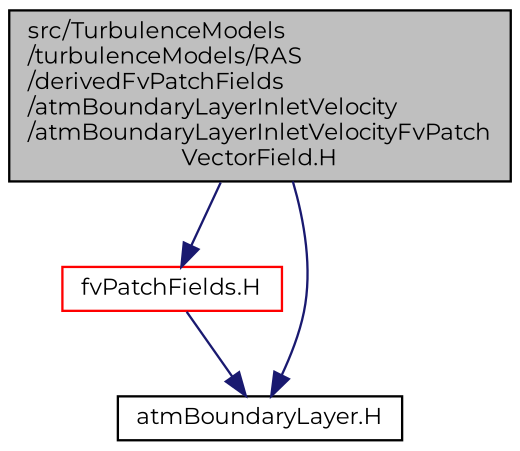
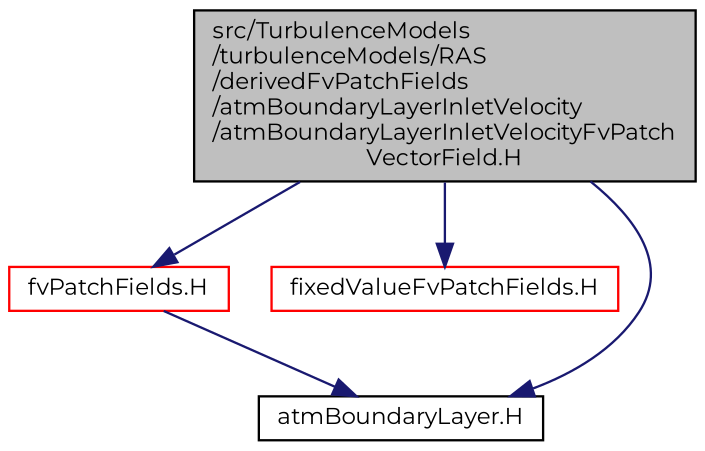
  digraph {
    fontname=Montserrat
    node [color=black fontname=Montserrat fontsize=10 shape=record]
    edge [color=midnightblue fontname=Montserrat fontsize=10 labelfontname=Helvetica labelfontsize=10 style=solid]
    n1 [fillcolor=grey75 fontcolor=black height=0.2 label="src/TurbulenceModels\l/turbulenceModels/RAS\l/derivedFvPatchFields\l/atmBoundaryLayerInletVelocity\l/atmBoundaryLayerInletVelocityFvPatch\lVectorField.H" style=filled width=0.4]
    n2 [color=red height=0.2 label="fvPatchFields.H" width=0.4]
+   n3 [color=red height=0.2 label="fixedValueFvPatchFields.H" width=0.4]
    n4 [height=0.2 label="atmBoundaryLayer.H" width=0.4]
    n1 -> n2
+   n1 -> n3
    n1 -> n4
    n2 -> n4
  }
